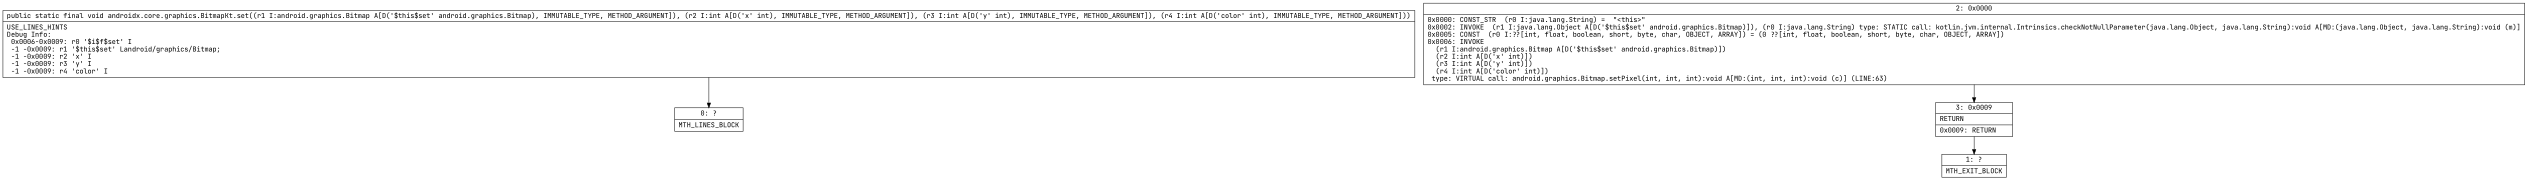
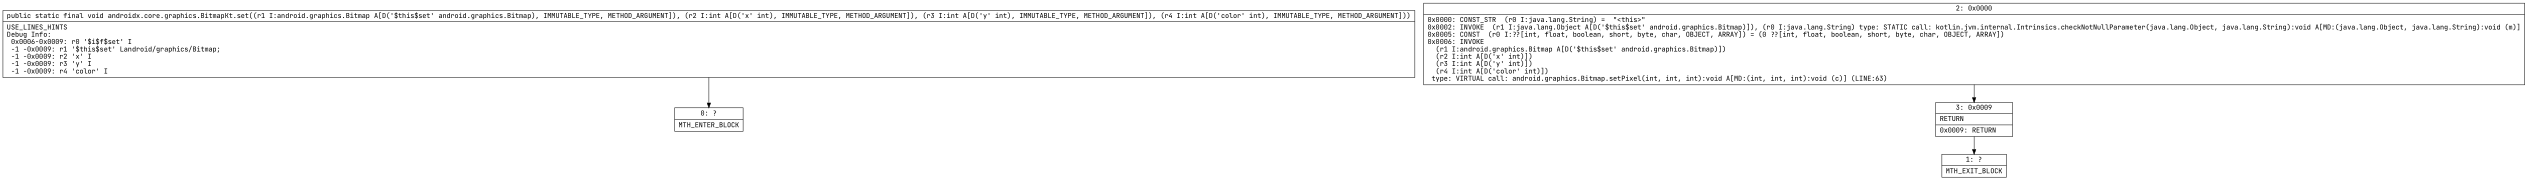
  digraph {
    fontname="JetBrains Mono"
    node [fontname="JetBrains Mono" shape=record]
    edge [fontname="JetBrains Mono"]
-   n1 [label="{0\:\ ?|MTH_LINES_BLOCK\l}"]
+   n1 [label="{0\:\ ?|MTH_ENTER_BLOCK\l}"]
    n2 [label="{2\:\ 0x0000|0x0000: CONST_STR  (r0 I:java.lang.String) =  \"\<this\>\" \l0x0002: INVOKE  (r1 I:java.lang.Object A[D('$this$set' android.graphics.Bitmap)]), (r0 I:java.lang.String) type: STATIC call: kotlin.jvm.internal.Intrinsics.checkNotNullParameter(java.lang.Object, java.lang.String):void A[MD:(java.lang.Object, java.lang.String):void (m)]\l0x0005: CONST  (r0 I:??[int, float, boolean, short, byte, char, OBJECT, ARRAY]) = (0 ??[int, float, boolean, short, byte, char, OBJECT, ARRAY]) \l0x0006: INVOKE  \l  (r1 I:android.graphics.Bitmap A[D('$this$set' android.graphics.Bitmap)])\l  (r2 I:int A[D('x' int)])\l  (r3 I:int A[D('y' int)])\l  (r4 I:int A[D('color' int)])\l type: VIRTUAL call: android.graphics.Bitmap.setPixel(int, int, int):void A[MD:(int, int, int):void (c)] (LINE:63)\l}"]
    n3 [label="{3\:\ 0x0009|RETURN\l|0x0009: RETURN   \l}"]
    n4 [label="{1\:\ ?|MTH_EXIT_BLOCK\l}"]
    n5 [label="{public static final void androidx.core.graphics.BitmapKt.set((r1 I:android.graphics.Bitmap A[D('$this$set' android.graphics.Bitmap), IMMUTABLE_TYPE, METHOD_ARGUMENT]), (r2 I:int A[D('x' int), IMMUTABLE_TYPE, METHOD_ARGUMENT]), (r3 I:int A[D('y' int), IMMUTABLE_TYPE, METHOD_ARGUMENT]), (r4 I:int A[D('color' int), IMMUTABLE_TYPE, METHOD_ARGUMENT]))  | USE_LINES_HINTS\lDebug Info:\l  0x0006\-0x0009: r0 '$i$f$set' I\l  \-1 \-0x0009: r1 '$this$set' Landroid\/graphics\/Bitmap;\l  \-1 \-0x0009: r2 'x' I\l  \-1 \-0x0009: r3 'y' I\l  \-1 \-0x0009: r4 'color' I\l}"]
    n2 -> n3
    n3 -> n4
    n5 -> n1
  }
